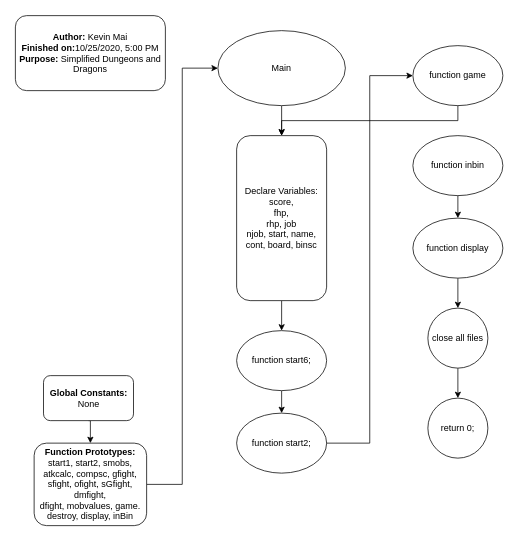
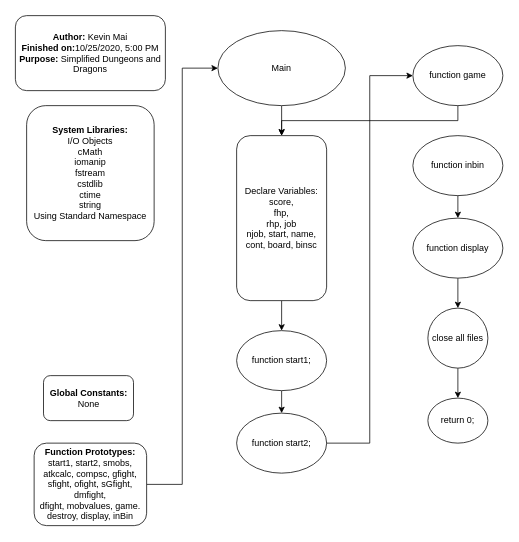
  <mxCell id="0" />
  <mxCell id="1" parent="0" />
  <mxCell id="2" value="&lt;b&gt;Author:&lt;/b&gt; Kevin Mai&lt;br&gt;&lt;b&gt;Finished on:&lt;/b&gt;10/25/2020, 5:00 PM&lt;br&gt;&lt;b&gt;Purpose: &lt;/b&gt;Simplified Dungeons and Dragons" style="rounded=1;whiteSpace=wrap;html=1;" vertex="1" parent="1"><mxGeometry width="200" height="100" as="geometry" x="20" y="20" /></mxCell>
- <mxCell id="4" style="edgeStyle=orthogonalEdgeStyle;rounded=0;orthogonalLoop=1;jettySize=auto;html=1;exitX=0.5;exitY=1;exitDx=0;exitDy=0;entryX=0.5;entryY=0;entryDx=0;entryDy=0;" edge="1" parent="1" source="5" target="7"><mxGeometry relative="1" as="geometry" /></mxCell>
+ <mxCell id="3" value="&lt;b&gt;System Libraries:&lt;/b&gt;&lt;br&gt;I/O Objects&lt;br&gt;cMath&lt;br&gt;iomanip&lt;br&gt;fstream&lt;br&gt;cstdlib&lt;br&gt;ctime&lt;br&gt;string&lt;br&gt;Using Standard Namespace" style="rounded=1;whiteSpace=wrap;html=1;" vertex="1" parent="1"><mxGeometry x="35" y="140" width="170" height="180" as="geometry" /></mxCell>
  <mxCell id="5" value="&lt;b&gt;Global Constants:&lt;/b&gt;&lt;br&gt;None" style="rounded=1;whiteSpace=wrap;html=1;" vertex="1" parent="1"><mxGeometry x="57.5" y="500" width="120" height="60" as="geometry" /></mxCell>
  <mxCell id="6" style="edgeStyle=orthogonalEdgeStyle;rounded=0;orthogonalLoop=1;jettySize=auto;html=1;exitX=1;exitY=0.5;exitDx=0;exitDy=0;entryX=0;entryY=0.5;entryDx=0;entryDy=0;" edge="1" parent="1" source="7" target="9"><mxGeometry relative="1" as="geometry" /></mxCell>
  <mxCell id="7" value="&lt;b&gt;Function Prototypes:&lt;/b&gt;&lt;br&gt;start1, start2, smobs, atkcalc, compsc, gfight, sfight, ofight, sGfight, dmfight,&lt;br&gt;dfight, mobvalues, game. destroy, display, inBin" style="rounded=1;whiteSpace=wrap;html=1;" vertex="1" parent="1"><mxGeometry x="45" y="590" width="150" height="110" as="geometry" /></mxCell>
  <mxCell id="8" style="edgeStyle=orthogonalEdgeStyle;rounded=0;orthogonalLoop=1;jettySize=auto;html=1;exitX=0.5;exitY=1;exitDx=0;exitDy=0;entryX=0.5;entryY=0;entryDx=0;entryDy=0;" edge="1" parent="1" source="9" target="11"><mxGeometry relative="1" as="geometry" /></mxCell>
  <mxCell id="9" value="Main" style="ellipse;whiteSpace=wrap;html=1;" vertex="1" parent="1"><mxGeometry x="290" y="40" width="170" height="100" as="geometry" /></mxCell>
  <mxCell id="10" style="edgeStyle=orthogonalEdgeStyle;rounded=0;orthogonalLoop=1;jettySize=auto;html=1;exitX=0.5;exitY=1;exitDx=0;exitDy=0;entryX=0.5;entryY=0;entryDx=0;entryDy=0;" edge="1" parent="1" source="11" target="13"><mxGeometry relative="1" as="geometry" /></mxCell>
  <mxCell id="11" value="Declare Variables:&lt;br&gt;score,&lt;br&gt;fhp,&lt;br&gt;rhp, job&lt;br&gt;njob, start, name, cont, board, binsc" style="rounded=1;whiteSpace=wrap;html=1;" vertex="1" parent="1"><mxGeometry x="315" y="180" width="120" height="220" as="geometry" /></mxCell>
  <mxCell id="12" style="edgeStyle=orthogonalEdgeStyle;rounded=0;orthogonalLoop=1;jettySize=auto;html=1;exitX=0.5;exitY=1;exitDx=0;exitDy=0;entryX=0.5;entryY=0;entryDx=0;entryDy=0;" edge="1" parent="1" source="13" target="15"><mxGeometry relative="1" as="geometry" /></mxCell>
- <mxCell id="13" value="function start6;" style="ellipse;whiteSpace=wrap;html=1;" vertex="1" parent="1"><mxGeometry x="315" y="440" width="120" height="80" as="geometry" /></mxCell>
+ <mxCell id="13" value="function start1;" style="ellipse;whiteSpace=wrap;html=1;" vertex="1" parent="1"><mxGeometry x="315" y="440" width="120" height="80" as="geometry" /></mxCell>
  <mxCell id="14" style="edgeStyle=orthogonalEdgeStyle;rounded=0;orthogonalLoop=1;jettySize=auto;html=1;exitX=1;exitY=0.5;exitDx=0;exitDy=0;entryX=0;entryY=0.5;entryDx=0;entryDy=0;" edge="1" parent="1" source="15" target="17"><mxGeometry relative="1" as="geometry" /></mxCell>
  <mxCell id="15" value="function start2;" style="ellipse;whiteSpace=wrap;html=1;" vertex="1" parent="1"><mxGeometry x="315" y="550" width="120" height="80" as="geometry" /></mxCell>
  <mxCell id="16" style="edgeStyle=orthogonalEdgeStyle;rounded=0;orthogonalLoop=1;jettySize=auto;html=1;exitX=0.5;exitY=1;exitDx=0;exitDy=0;" edge="1" parent="1" source="17" target="11"><mxGeometry relative="1" as="geometry" /></mxCell>
  <mxCell id="17" value="function game" style="ellipse;whiteSpace=wrap;html=1;" vertex="1" parent="1"><mxGeometry x="550" y="60" width="120" height="80" as="geometry" /></mxCell>
  <mxCell id="18" style="edgeStyle=orthogonalEdgeStyle;rounded=0;orthogonalLoop=1;jettySize=auto;html=1;exitX=0.5;exitY=1;exitDx=0;exitDy=0;entryX=0.5;entryY=0;entryDx=0;entryDy=0;" edge="1" parent="1" source="19" target="21"><mxGeometry relative="1" as="geometry" /></mxCell>
  <mxCell id="19" value="function inbin" style="ellipse;whiteSpace=wrap;html=1;" vertex="1" parent="1"><mxGeometry x="550" y="180" width="120" height="80" as="geometry" /></mxCell>
  <mxCell id="20" style="edgeStyle=orthogonalEdgeStyle;rounded=0;orthogonalLoop=1;jettySize=auto;html=1;exitX=0.5;exitY=1;exitDx=0;exitDy=0;entryX=0.5;entryY=0;entryDx=0;entryDy=0;" edge="1" parent="1" source="21" target="23"><mxGeometry relative="1" as="geometry" /></mxCell>
  <mxCell id="21" value="function display" style="ellipse;whiteSpace=wrap;html=1;" vertex="1" parent="1"><mxGeometry x="550" y="290" width="120" height="80" as="geometry" /></mxCell>
  <mxCell id="22" style="edgeStyle=orthogonalEdgeStyle;rounded=0;orthogonalLoop=1;jettySize=auto;html=1;exitX=0.5;exitY=1;exitDx=0;exitDy=0;entryX=0.5;entryY=0;entryDx=0;entryDy=0;" edge="1" parent="1" source="23" target="24"><mxGeometry relative="1" as="geometry" /></mxCell>
  <mxCell id="23" value="close all files" style="ellipse;whiteSpace=wrap;html=1;aspect=fixed;" vertex="1" parent="1"><mxGeometry x="570" y="410" width="80" height="80" as="geometry" /></mxCell>
- <mxCell id="24" value="return 0;" style="ellipse;whiteSpace=wrap;html=1;aspect=fixed;" vertex="1" parent="1"><mxGeometry x="570" y="530" width="80" height="80" as="geometry" /></mxCell>
+ <mxCell id="24" value="return 0;" style="ellipse;whiteSpace=wrap;html=1;aspect=fixed;" vertex="1" parent="1"><mxGeometry x="570" y="530" width="80" height="60" as="geometry" /></mxCell>
